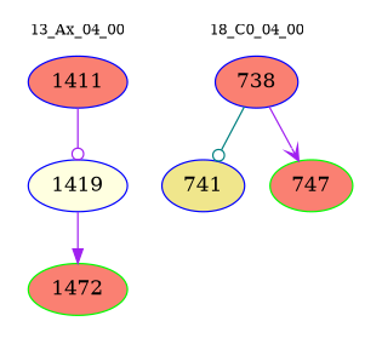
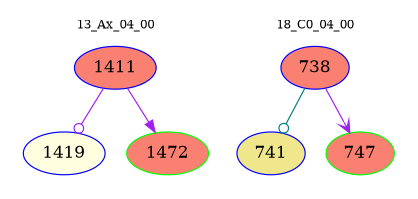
  digraph {
    node [color=blue fillcolor=salmon style=filled]
    edge [arrowhead=odot color=purple]
    n1 [label=1411]
    n2 [fillcolor=lightyellow label=1419]
    n3 [color=green label=1472]
    n4 [label=738]
    n5 [fillcolor=khaki label=741]
    n6 [color=green label=747]
    subgraph cluster_1 {
      color=white
      fontsize=10
      label="13_Ax_04_00"
      n1
      n2
      n3
    }
    subgraph cluster_2 {
      color=white
      fontsize=10
      label="18_C0_04_00"
      n4
      n5
      n6
    }
    n1 -> n2
-   n2 -> n3 [arrowhead=normal]
+   n1 -> n3 [arrowhead=normal]
    n4 -> n5 [color=teal]
    n4 -> n6 [arrowhead=vee]
  }
